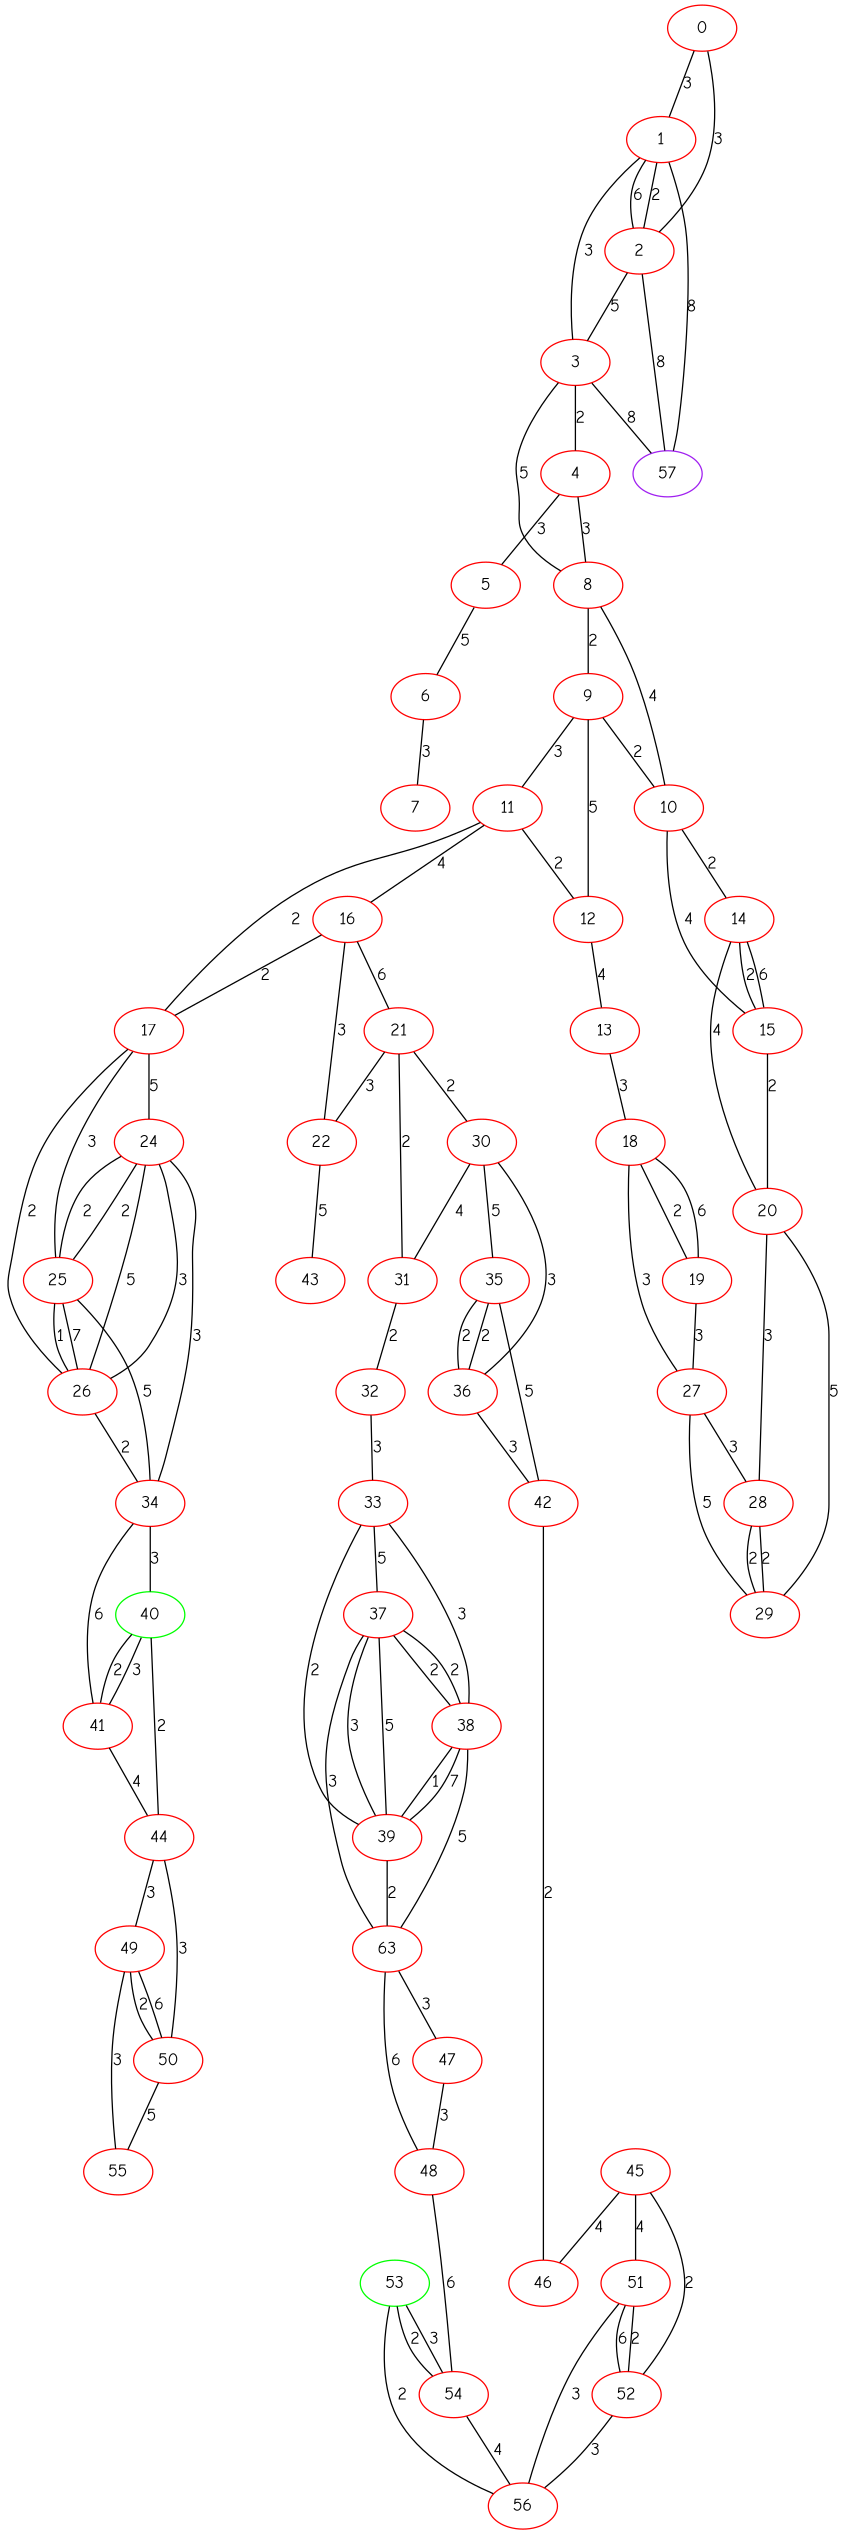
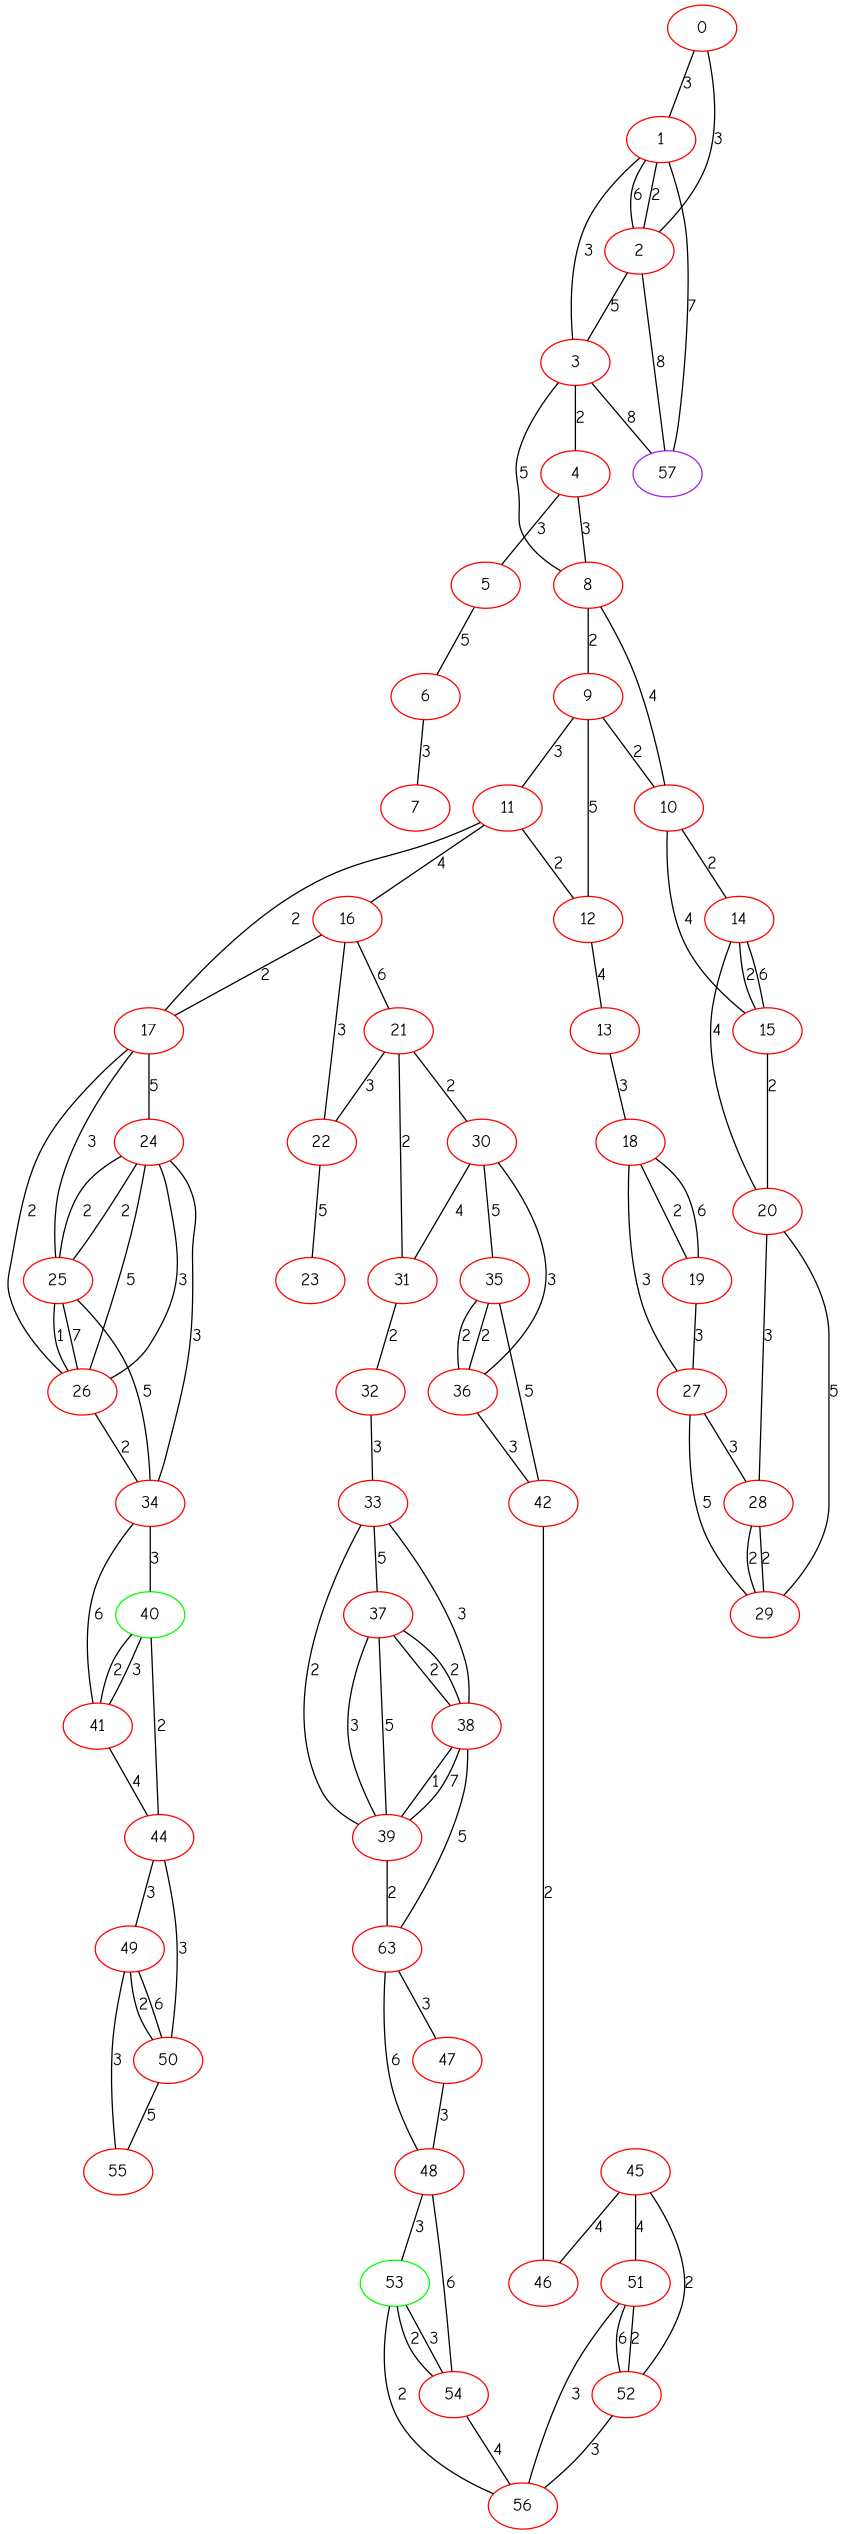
  graph {
    fontname="Comic Neue"
    node [color=red fontname="Comic Neue" weight=1]
    edge [fontname="Comic Neue"]
    0
    1
    2
    3
    57 [color=purple weight=4]
    4
    8
    5
    9
    10
    6
    7
    11
    12
    14
    15
    16
    17
    13
    20
    21
    22
    24
    25
    26
    18
    19
    27
    28
    29
    30
    31
-   23 [label=43]
+   23
    34
    35
    36
    32
    40 [color=green weight=2]
    41
    42
    33
    37
    38
    39
    n45 [label=63]
    44
    46
    47
    48
    49
    50
    45
    51
    52
    53 [color=green weight=2]
    54
    55
    56
    0 -- 1 [label=3]
    0 -- 2 [label=3]
    1 -- 2 [label=6]
    1 -- 2 [label=2]
    1 -- 3 [label=3]
-   1 -- 57 [label=8]
+   1 -- 57 [label=7]
    2 -- 3 [label=5]
    2 -- 57 [label=8]
    3 -- 57 [label=8]
    3 -- 4 [label=2]
    3 -- 8 [label=5]
    4 -- 8 [label=3]
    4 -- 5 [label=3]
    8 -- 9 [label=2]
    8 -- 10 [label=4]
    5 -- 6 [label=5]
    9 -- 10 [label=2]
    9 -- 11 [label=3]
    9 -- 12 [label=5]
    10 -- 14 [label=2]
    10 -- 15 [label=4]
    6 -- 7 [label=3]
    11 -- 12 [label=2]
    11 -- 16 [label=4]
    11 -- 17 [label=2]
    12 -- 13 [label=4]
    14 -- 15 [label=2]
    14 -- 15 [label=6]
    14 -- 20 [label=4]
    15 -- 20 [label=2]
    16 -- 17 [label=2]
    16 -- 21 [label=6]
    16 -- 22 [label=3]
    17 -- 24 [label=5]
    17 -- 25 [label=3]
    17 -- 26 [label=2]
    13 -- 18 [label=3]
    20 -- 28 [label=3]
    20 -- 29 [label=5]
    21 -- 22 [label=3]
    21 -- 30 [label=2]
    21 -- 31 [label=2]
    22 -- 23 [label=5]
    24 -- 25 [label=2]
    24 -- 25 [label=2]
    24 -- 26 [label=3]
    24 -- 26 [label=5]
    24 -- 34 [label=3]
    25 -- 26 [label=1]
    25 -- 26 [label=7]
    25 -- 34 [label=5]
    26 -- 34 [label=2]
    18 -- 19 [label=2]
    18 -- 19 [label=6]
    18 -- 27 [label=3]
    19 -- 27 [label=3]
    27 -- 28 [label=3]
    27 -- 29 [label=5]
    28 -- 29 [label=2]
    28 -- 29 [label=2]
    30 -- 31 [label=4]
    30 -- 35 [label=5]
    30 -- 36 [label=3]
    31 -- 32 [label=2]
    34 -- 40 [label=3]
    34 -- 41 [label=6]
    35 -- 36 [label=2]
    35 -- 36 [label=2]
    35 -- 42 [label=5]
    36 -- 42 [label=3]
    32 -- 33 [label=3]
    40 -- 41 [label=2]
    40 -- 41 [label=3]
    40 -- 44 [label=2]
    41 -- 44 [label=4]
    42 -- 46 [label=2]
    33 -- 37 [label=5]
    33 -- 38 [label=3]
    33 -- 39 [label=2]
    37 -- 38 [label=2]
    37 -- 38 [label=2]
    37 -- 39 [label=3]
    37 -- 39 [label=5]
-   37 -- n45 [label=3]
    38 -- 39 [label=1]
    38 -- 39 [label=7]
    38 -- n45 [label=5]
    39 -- n45 [label=2]
    n45 -- 47 [label=3]
    n45 -- 48 [label=6]
    44 -- 49 [label=3]
    44 -- 50 [label=3]
    47 -- 48 [label=3]
+   48 -- 53 [label=3]
    48 -- 54 [label=6]
    49 -- 50 [label=2]
    49 -- 50 [label=6]
    49 -- 55 [label=3]
    50 -- 55 [label=5]
    45 -- 46 [label=4]
    45 -- 51 [label=4]
    45 -- 52 [label=2]
    51 -- 52 [label=2]
    51 -- 52 [label=6]
    51 -- 56 [label=3]
    52 -- 56 [label=3]
    53 -- 54 [label=3]
    53 -- 54 [label=2]
    53 -- 56 [label=2]
    54 -- 56 [label=4]
  }
